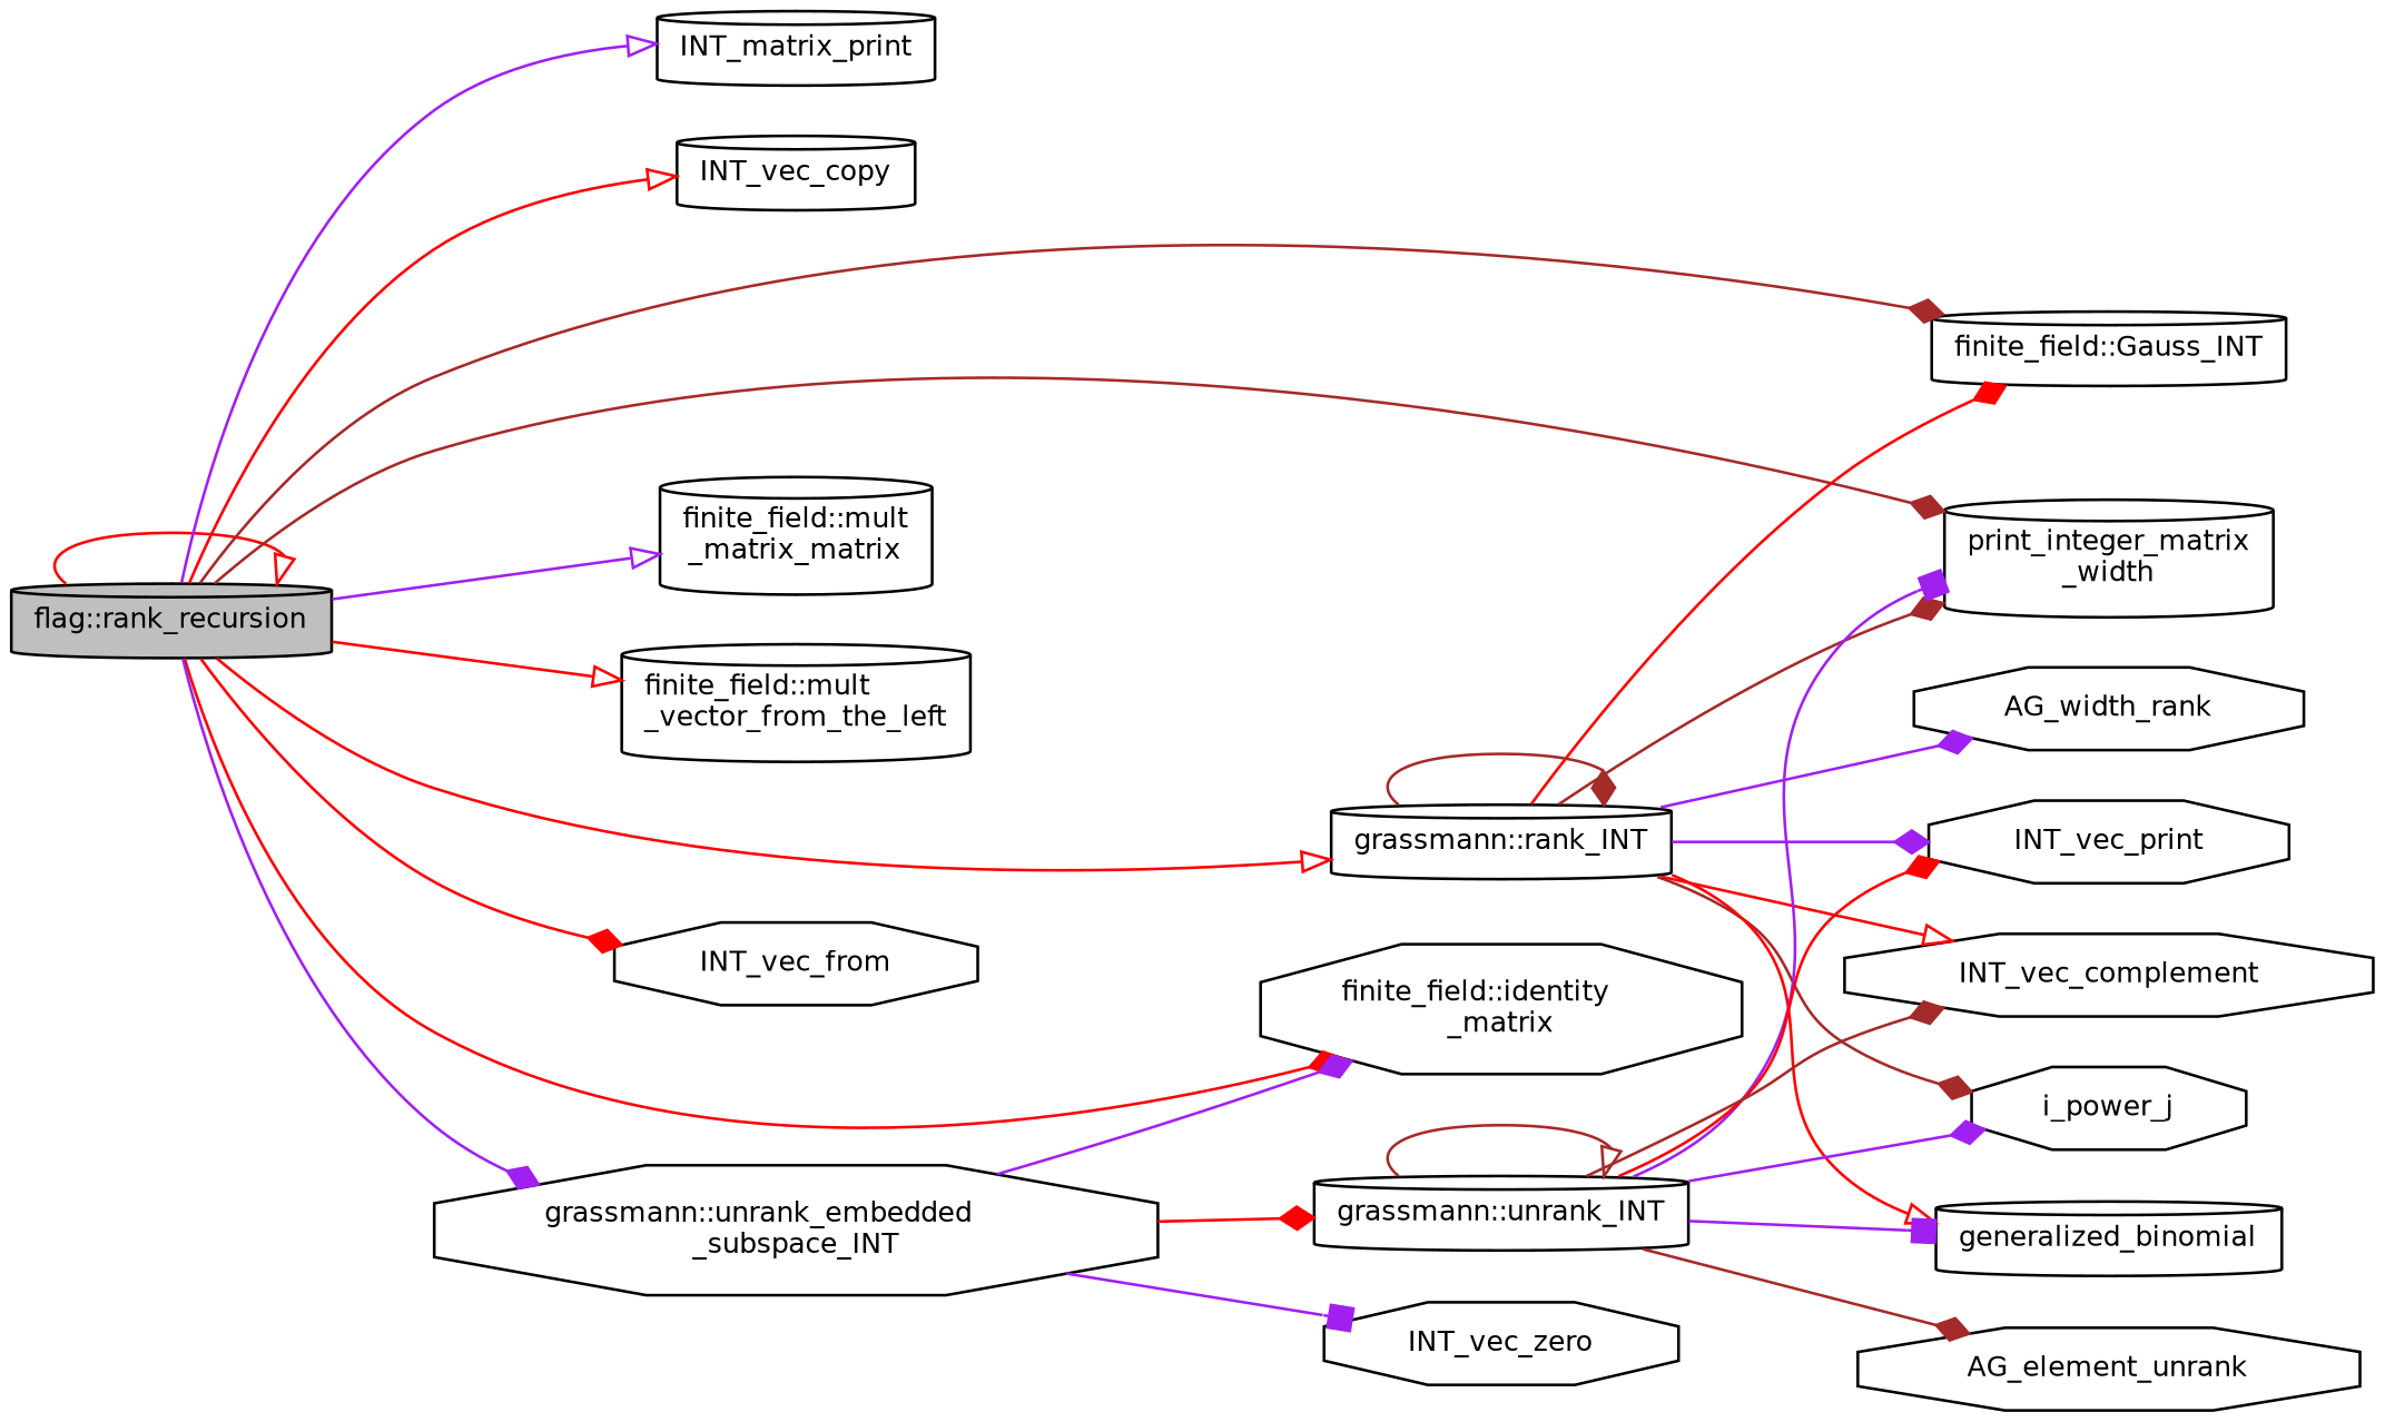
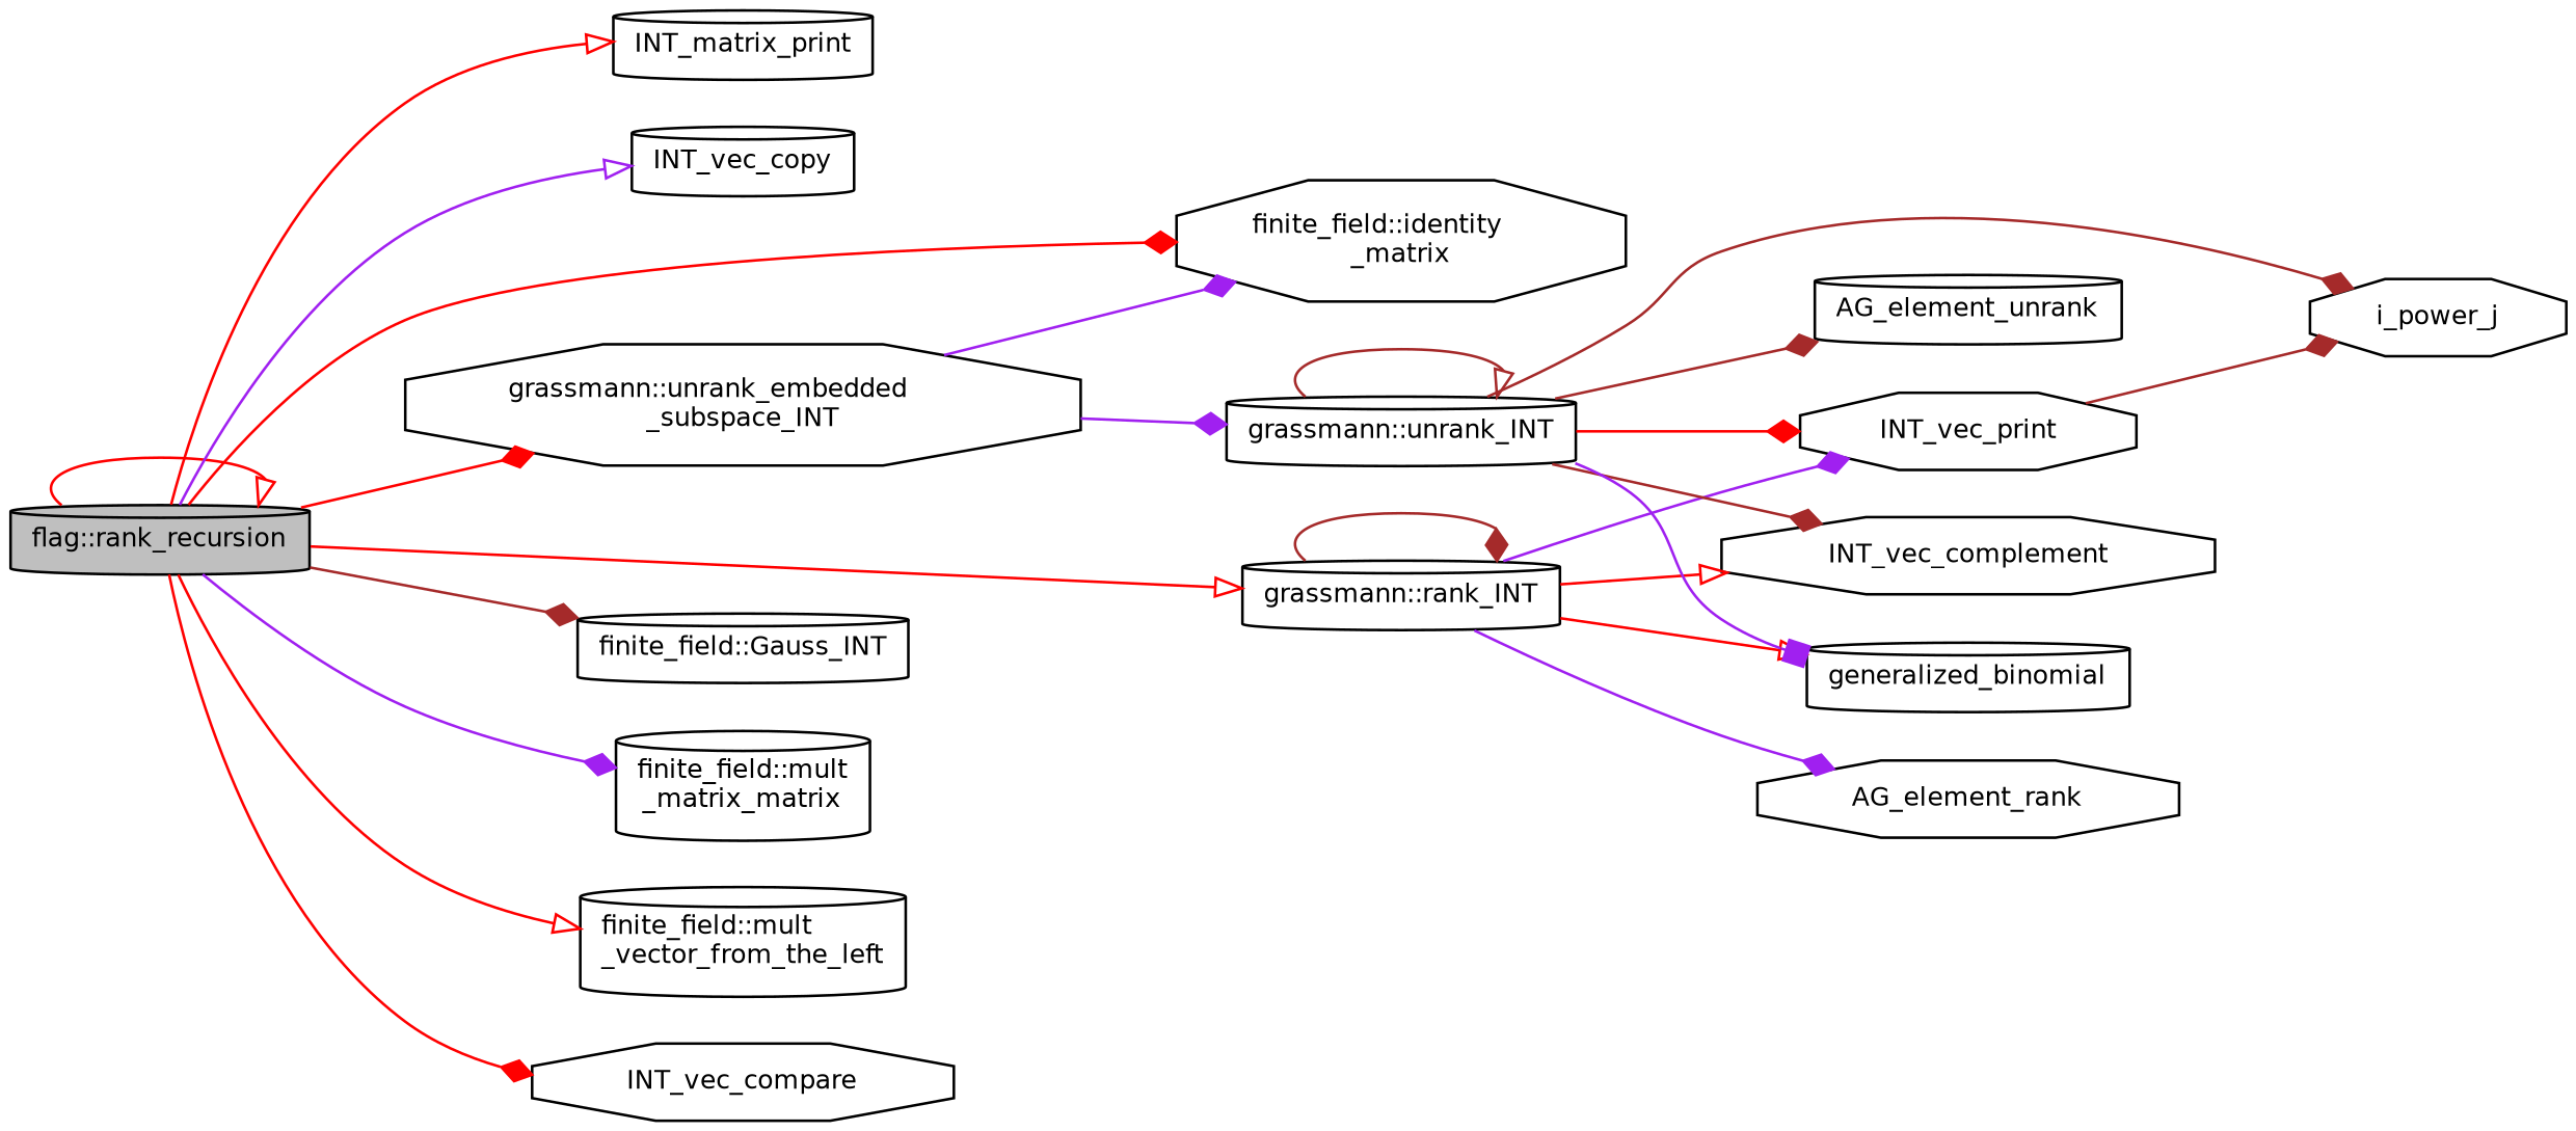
  digraph {
    rankdir=LR
    node [color=black fillcolor=white fontname=Helvetica fontsize=10 shape=cylinder style=filled]
    edge [arrowhead=diamond color=red fontname=Helvetica fontsize=10 labelfontname=Helvetica labelfontsize=10 style=solid]
    n1 [fillcolor=grey75 fontcolor=black height=0.2 label="flag::rank_recursion" width=0.4]
    n2 [height=0.2 label=INT_matrix_print width=0.4]
    n3 [height=0.2 label=INT_vec_copy width=0.4]
    n4 [height=0.2 label="finite_field::identity\l_matrix" shape=octagon width=0.4]
    n5 [height=0.2 label="finite_field::Gauss_INT" width=0.4]
    n6 [height=0.2 label="finite_field::mult\l_matrix_matrix" width=0.4]
    n7 [height=0.2 label="finite_field::mult\l_vector_from_the_left" width=0.4]
-   n8 [height=0.2 label="print_integer_matrix\l_width" width=0.4]
-   n9 [height=0.2 label=INT_vec_from shape=octagon width=0.4]
+   n9 [height=0.2 label=INT_vec_compare shape=octagon width=0.4]
    n10 [height=0.2 label="grassmann::rank_INT" width=0.4]
    n11 [height=0.2 label="grassmann::unrank_embedded\l_subspace_INT" shape=octagon width=0.4]
    n12 [height=0.2 label=INT_vec_print shape=octagon width=0.4]
    n13 [height=0.2 label=INT_vec_complement shape=octagon width=0.4]
    n14 [height=0.2 label=i_power_j shape=octagon width=0.4]
    n15 [height=0.2 label=generalized_binomial width=0.4]
-   n16 [height=0.2 label=AG_width_rank shape=octagon width=0.4]
+   n16 [height=0.2 label=AG_element_rank shape=octagon width=0.4]
    n17 [height=0.2 label="grassmann::unrank_INT" width=0.4]
-   n18 [height=0.2 label=INT_vec_zero shape=octagon width=0.4]
-   n19 [height=0.2 label=AG_element_unrank shape=octagon width=0.4]
+   n19 [height=0.2 label=AG_element_unrank width=0.4]
    n1 -> n1 [arrowhead=onormal]
-   n1 -> n2 [arrowhead=onormal color=purple]
-   n1 -> n3 [arrowhead=onormal]
+   n1 -> n2 [arrowhead=onormal]
+   n1 -> n3 [arrowhead=onormal color=purple]
    n1 -> n4
    n1 -> n5 [color=brown]
-   n1 -> n6 [arrowhead=onormal color=purple]
+   n1 -> n6 [color=purple]
    n1 -> n7 [arrowhead=onormal]
-   n1 -> n8 [color=brown]
    n1 -> n9
    n1 -> n10 [arrowhead=onormal]
-   n1 -> n11 [color=purple]
-   n10 -> n5
-   n10 -> n8 [color=brown]
+   n1 -> n11
    n10 -> n10 [color=brown]
    n10 -> n12 [color=purple]
    n10 -> n13 [arrowhead=onormal]
-   n10 -> n14 [color=brown]
+   n12 -> n14 [color=brown]
    n10 -> n15 [arrowhead=onormal]
    n10 -> n16 [color=purple]
    n11 -> n4 [color=purple]
-   n11 -> n17
-   n11 -> n18 [arrowhead=box color=purple]
-   n17 -> n8 [arrowhead=box color=purple]
+   n11 -> n17 [color=purple]
    n17 -> n12
    n17 -> n13 [color=brown]
-   n17 -> n14 [color=purple]
+   n17 -> n14 [color=brown]
    n17 -> n15 [arrowhead=box color=purple]
    n17 -> n17 [arrowhead=onormal color=brown]
    n17 -> n19 [color=brown]
  }
